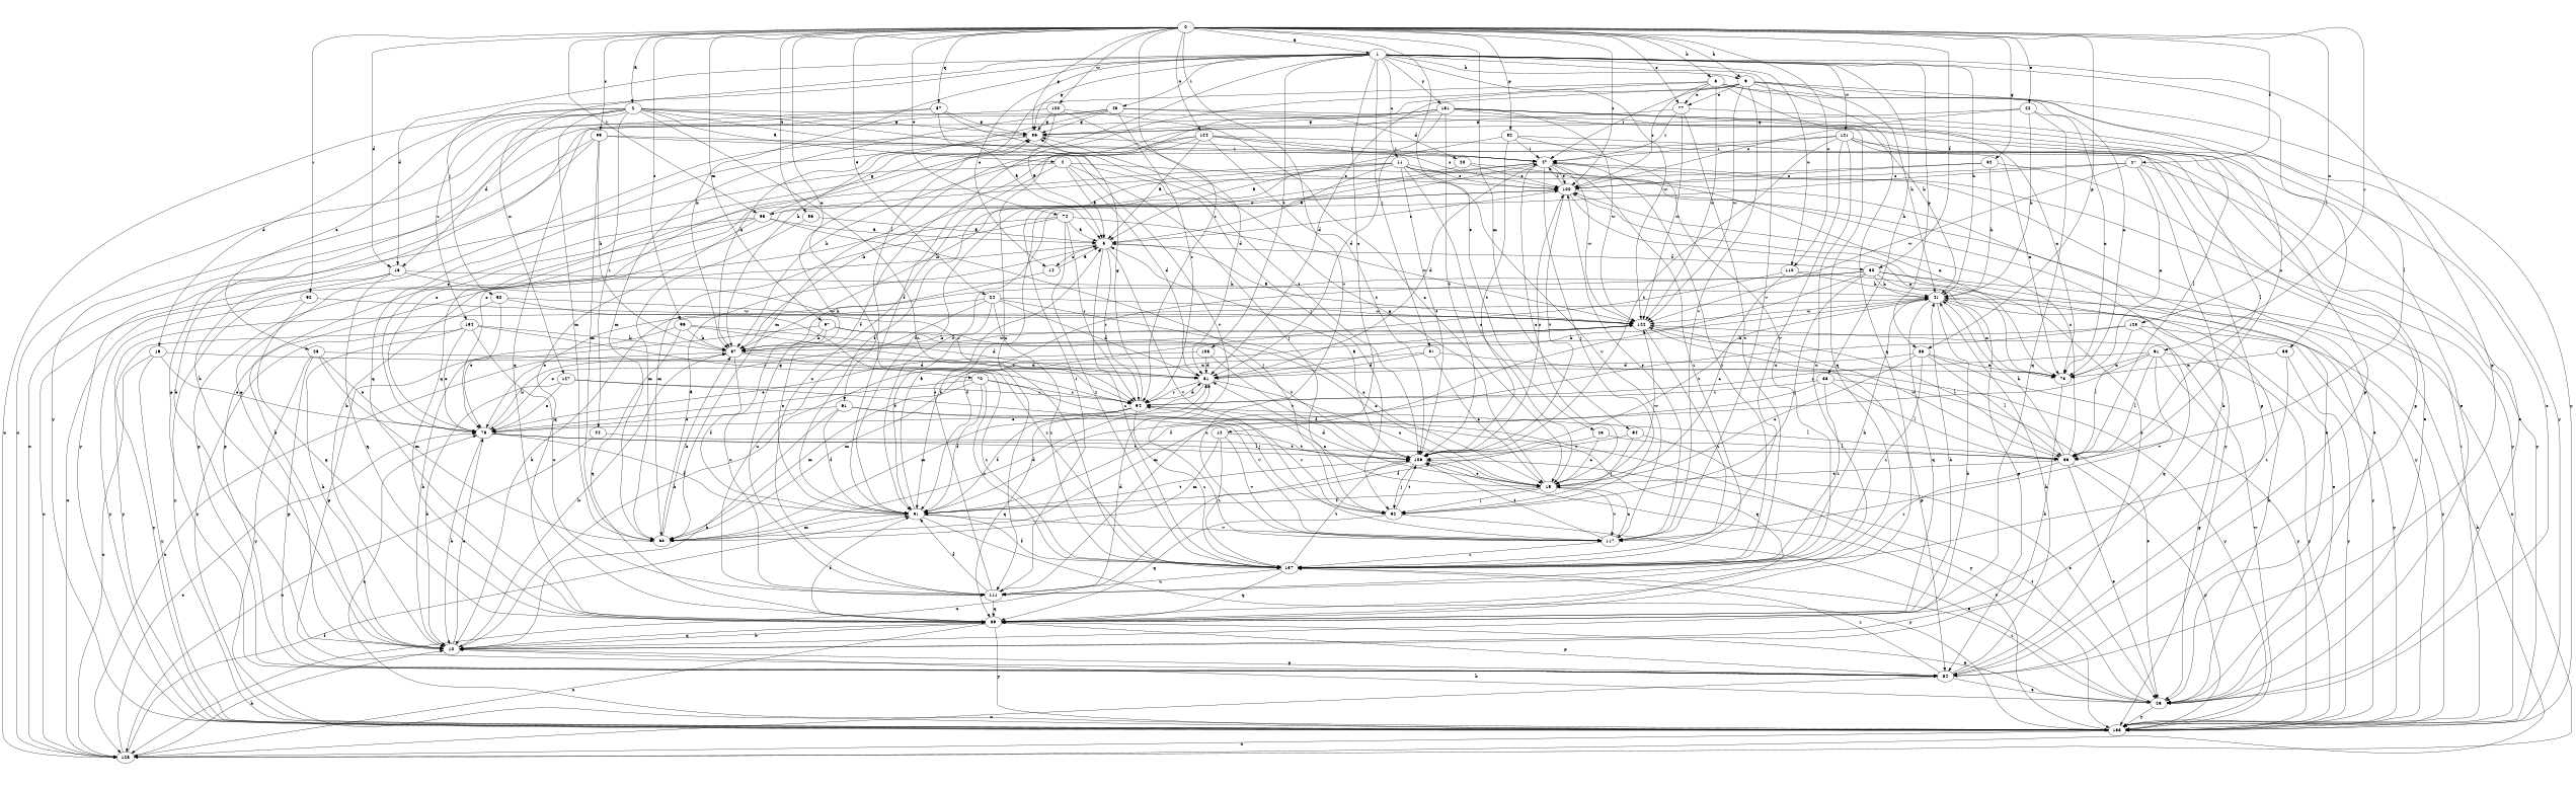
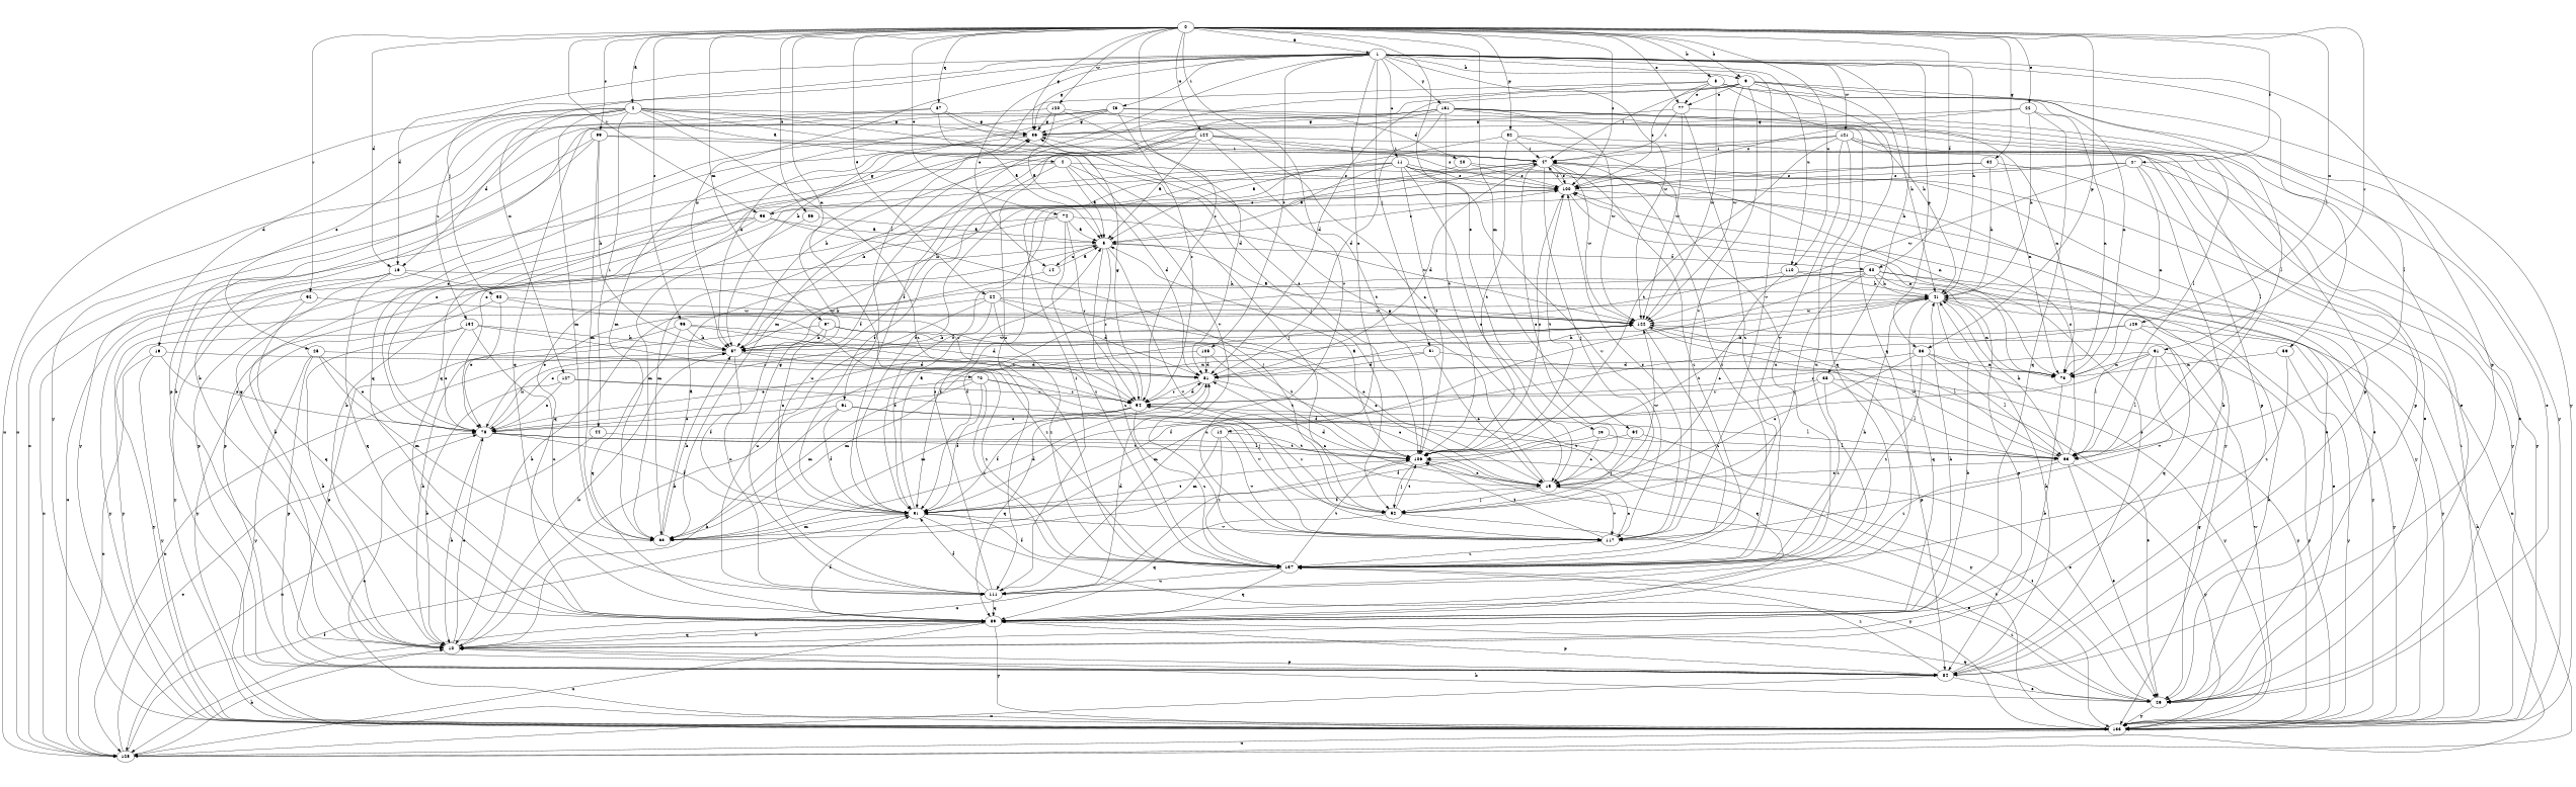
  strict digraph {
    0
    1
    2
    8
    9
    16
    22
    23
    24
    27
    30
    32
    36
    56
    64
    67
    70
    74
    77
    82
    83
    87
    91
    92
    93
    94
    96
    99
    100
    110
    117
    120
    124
    125
    11
    12
    14
    38
    41
    43
    50
    51
    57
    59
    61
    84
    105
    121
    122
    127
    131
    4
    19
    20
    25
    44
    52
    68
    128
    134
    137
    31
    63
    73
    n65 [label=81]
    111
    133
    47
    89
    15
    10
    78
    5
    26
    106
    0 -> 1 [label=a]
    0 -> 2 [label=a]
    0 -> 8 [label=b]
    0 -> 9 [label=b]
    0 -> 16 [label=d]
    0 -> 22 [label=e]
    0 -> 23 [label=e]
    0 -> 24 [label=e]
    0 -> 27 [label=f]
    0 -> 30 [label=f]
    0 -> 32 [label=g]
    0 -> 36 [label=g]
    0 -> 56 [label=k]
    0 -> 64 [label=m]
    0 -> 67 [label=m]
    0 -> 70 [label=n]
    0 -> 74 [label=o]
    0 -> 77 [label=o]
    0 -> 82 [label=p]
    0 -> 83 [label=p]
    0 -> 87 [label=q]
    0 -> 91 [label=r]
    0 -> 92 [label=r]
    0 -> 93 [label=r]
    0 -> 94 [label=r]
    0 -> 96 [label=s]
    0 -> 99 [label=s]
    0 -> 100 [label=s]
    0 -> 110 [label=u]
    0 -> 117 [label=v]
    0 -> 120 [label=w]
    0 -> 124 [label=x]
    0 -> 125 [label=x]
    1 -> 9 [label=b]
    1 -> 16 [label=d]
    1 -> 36 [label=g]
    1 -> 83 [label=p]
    1 -> 110 [label=u]
    1 -> 117 [label=v]
    1 -> 11 [label=c]
    1 -> 12 [label=c]
    1 -> 14 [label=c]
    1 -> 38 [label=h]
    1 -> 41 [label=h]
    1 -> 43 [label=i]
    1 -> 50 [label=j]
    1 -> 51 [label=j]
    1 -> 57 [label=k]
    1 -> 59 [label=l]
    1 -> 61 [label=l]
    1 -> 84 [label=p]
    1 -> 105 [label=t]
    1 -> 121 [label=w]
    1 -> 122 [label=w]
    1 -> 127 [label=x]
    1 -> 131 [label=y]
    2 -> 16 [label=d]
    2 -> 36 [label=g]
    2 -> 117 [label=v]
    2 -> 4 [label=a]
    2 -> 19 [label=d]
    2 -> 20 [label=d]
    2 -> 25 [label=e]
    2 -> 44 [label=i]
    2 -> 52 [label=j]
    2 -> 68 [label=m]
    2 -> 128 [label=x]
    2 -> 134 [label=z]
    2 -> 137 [label=z]
    8 -> 77 [label=o]
    8 -> 100 [label=s]
    8 -> 41 [label=h]
    8 -> 57 [label=k]
    8 -> 122 [label=w]
    8 -> 31 [label=f]
    8 -> 63 [label=l]
    8 -> 73 [label=n]
    9 -> 77 [label=o]
    9 -> 117 [label=v]
    9 -> 41 [label=h]
    9 -> 122 [label=w]
-   9 -> 63 [label=s]
+   9 -> 63 [label=l]
    9 -> n65 [label=d]
    9 -> 111 [label=u]
    9 -> 133 [label=y]
    9 -> 47 [label=i]
    9 -> 89 [label=q]
    16 -> 94 [label=r]
    16 -> 41 [label=h]
    16 -> 128 [label=x]
    16 -> 133 [label=y]
    16 -> 89 [label=q]
    22 -> 36 [label=g]
    22 -> 100 [label=s]
    22 -> 41 [label=h]
    22 -> 73 [label=n]
    22 -> 89 [label=q]
    23 -> 31 [label=f]
    23 -> 63 [label=l]
    23 -> 15 [label=c]
    24 -> 122 [label=w]
    24 -> 137 [label=z]
    24 -> 31 [label=f]
    24 -> n65 [label=d]
    24 -> 111 [label=u]
    24 -> 133 [label=y]
    24 -> 15 [label=c]
    27 -> 100 [label=s]
    27 -> 122 [label=w]
    27 -> 31 [label=f]
    27 -> 73 [label=n]
    27 -> 133 [label=y]
    27 -> 10 [label=b]
    30 -> 41 [label=h]
    30 -> 84 [label=p]
    30 -> 52 [label=j]
    30 -> 128 [label=x]
    30 -> 31 [label=f]
    30 -> 111 [label=u]
    30 -> 133 [label=y]
    30 -> 10 [label=b]
    32 -> 100 [label=s]
    32 -> 41 [label=h]
    32 -> 133 [label=y]
    32 -> 78 [label=o]
    36 -> 47 [label=i]
    36 -> 89 [label=q]
    56 -> 68 [label=m]
    56 -> 5 [label=a]
    64 -> 52 [label=j]
    64 -> 26 [label=e]
    64 -> 106 [label=t]
    67 -> 57 [label=k]
    67 -> 111 [label=u]
    67 -> 15 [label=c]
    67 -> 10 [label=b]
    67 -> 106 [label=t]
    70 -> 94 [label=r]
    70 -> 52 [label=j]
    70 -> 68 [label=m]
    70 -> 137 [label=z]
    70 -> 31 [label=f]
    70 -> 78 [label=o]
    74 -> 94 [label=r]
    74 -> 84 [label=p]
    74 -> 122 [label=w]
    74 -> 68 [label=m]
    74 -> 137 [label=z]
    74 -> 5 [label=a]
    77 -> 36 [label=g]
    77 -> 122 [label=w]
    77 -> 137 [label=z]
    77 -> 133 [label=y]
    77 -> 47 [label=i]
    82 -> 84 [label=p]
    82 -> 111 [label=u]
    82 -> 47 [label=i]
    82 -> 5 [label=a]
    82 -> 106 [label=t]
    83 -> 137 [label=z]
    83 -> 63 [label=l]
    83 -> 73 [label=n]
    83 -> n65 [label=d]
    83 -> 133 [label=y]
    83 -> 15 [label=c]
    87 -> 36 [label=g]
    87 -> 128 [label=x]
    87 -> 133 [label=y]
    87 -> 5 [label=a]
    87 -> 106 [label=t]
    91 -> 94 [label=r]
    91 -> 117 [label=v]
    91 -> 31 [label=f]
    91 -> 63 [label=l]
    91 -> 73 [label=n]
    91 -> 133 [label=y]
    91 -> 26 [label=g]
    92 -> 122 [label=w]
    92 -> 133 [label=y]
    92 -> 89 [label=q]
    93 -> 36 [label=g]
    93 -> 84 [label=p]
    93 -> 52 [label=j]
    93 -> 89 [label=q]
    93 -> 10 [label=b]
    93 -> 5 [label=a]
    94 -> 36 [label=g]
    94 -> 137 [label=z]
    94 -> 31 [label=f]
    94 -> 63 [label=l]
    94 -> n65 [label=d]
    94 -> 89 [label=q]
    94 -> 15 [label=c]
    94 -> 78 [label=o]
    96 -> 94 [label=r]
    96 -> 57 [label=k]
    96 -> 84 [label=p]
    96 -> n65 [label=d]
    96 -> 89 [label=q]
    99 -> 57 [label=k]
    99 -> 68 [label=m]
    99 -> 128 [label=x]
    99 -> 47 [label=i]
    99 -> 10 [label=b]
    99 -> 26 [label=e]
    100 -> 93 [label=s]
    100 -> 73 [label=n]
    100 -> 133 [label=y]
    100 -> 47 [label=i]
    100 -> 106 [label=t]
    110 -> 41 [label=h]
    110 -> 31 [label=f]
    110 -> 15 [label=c]
    110 -> 26 [label=e]
    117 -> 100 [label=s]
    117 -> 137 [label=z]
    117 -> 15 [label=c]
    117 -> 106 [label=t]
    120 -> 36 [label=g]
    120 -> 84 [label=p]
    120 -> n65 [label=d]
    120 -> 15 [label=c]
    120 -> 5 [label=a]
    124 -> 100 [label=s]
    124 -> 31 [label=f]
    124 -> 73 [label=n]
    124 -> 47 [label=i]
    124 -> 89 [label=q]
    124 -> 78 [label=o]
    124 -> 5 [label=a]
    124 -> 106 [label=t]
    125 -> 57 [label=k]
    125 -> 31 [label=f]
    125 -> 63 [label=l]
    125 -> 133 [label=y]
    125 -> 89 [label=q]
    11 -> 100 [label=s]
    11 -> 117 [label=v]
    11 -> 57 [label=k]
    11 -> 133 [label=y]
    11 -> 15 [label=c]
    11 -> 10 [label=b]
    11 -> 78 [label=o]
    11 -> 5 [label=a]
    11 -> 26 [label=e]
    11 -> 106 [label=t]
    12 -> 117 [label=v]
    12 -> 68 [label=m]
    12 -> 137 [label=z]
    12 -> 106 [label=t]
    14 -> 57 [label=k]
    14 -> 5 [label=a]
    38 -> 94 [label=r]
    38 -> 68 [label=m]
    38 -> 137 [label=z]
    38 -> 63 [label=l]
    38 -> 26 [label=e]
    41 -> 122 [label=w]
    41 -> 73 [label=n]
    41 -> 133 [label=y]
    41 -> 89 [label=q]
    41 -> 10 [label=b]
    41 -> 78 [label=o]
    41 -> 106 [label=t]
    43 -> 36 [label=g]
    43 -> 94 [label=r]
    43 -> 57 [label=k]
    43 -> 68 [label=m]
    43 -> 63 [label=l]
    43 -> 89 [label=q]
    43 -> 26 [label=e]
    50 -> 122 [label=w]
    50 -> 137 [label=z]
    50 -> 133 [label=y]
    50 -> 78 [label=o]
    51 -> 68 [label=m]
    51 -> n65 [label=d]
    51 -> 133 [label=y]
    51 -> 15 [label=c]
    57 -> 122 [label=w]
    57 -> 128 [label=x]
    57 -> 137 [label=z]
    57 -> 31 [label=f]
    57 -> n65 [label=d]
    59 -> 137 [label=z]
    59 -> 73 [label=n]
    59 -> 133 [label=y]
    61 -> 31 [label=f]
    61 -> 133 [label=y]
    61 -> 89 [label=q]
    61 -> 10 [label=b]
    61 -> 78 [label=o]
    84 -> 100 [label=s]
    84 -> 41 [label=h]
    84 -> 128 [label=x]
    84 -> 137 [label=z]
    84 -> 26 [label=e]
    105 -> n65 [label=d]
    105 -> 78 [label=o]
    105 -> 106 [label=t]
    121 -> 117 [label=v]
    121 -> 57 [label=k]
    121 -> 84 [label=p]
    121 -> 63 [label=l]
    121 -> 111 [label=u]
    121 -> 47 [label=i]
    121 -> 26 [label=e]
    121 -> 106 [label=t]
    122 -> 57 [label=k]
    122 -> 84 [label=p]
    122 -> 137 [label=z]
    122 -> 63 [label=l]
    122 -> 10 [label=b]
    122 -> 78 [label=o]
    122 -> 5 [label=a]
    127 -> 94 [label=r]
    127 -> 117 [label=v]
    127 -> 10 [label=b]
    127 -> 78 [label=o]
    131 -> 36 [label=g]
    131 -> 84 [label=p]
    131 -> 122 [label=w]
    131 -> 68 [label=m]
    131 -> 73 [label=n]
    131 -> n65 [label=d]
    131 -> 89 [label=q]
    131 -> 10 [label=b]
    131 -> 26 [label=e]
    131 -> 106 [label=t]
    4 -> 100 [label=s]
    4 -> 52 [label=j]
    4 -> n65 [label=d]
    4 -> 111 [label=u]
    4 -> 133 [label=y]
    4 -> 5 [label=a]
    19 -> 128 [label=x]
    19 -> 73 [label=n]
    19 -> 133 [label=y]
    19 -> 78 [label=o]
    20 -> 100 [label=s]
    20 -> 31 [label=f]
    20 -> 73 [label=n]
    25 -> 84 [label=p]
    25 -> 68 [label=m]
    25 -> n65 [label=d]
    25 -> 133 [label=y]
    25 -> 78 [label=o]
    44 -> 128 [label=x]
    44 -> 106 [label=t]
    52 -> 94 [label=r]
    52 -> 89 [label=q]
    52 -> 26 [label=e]
    52 -> 106 [label=t]
    68 -> 57 [label=k]
    68 -> n65 [label=d]
    68 -> 5 [label=a]
    128 -> 41 [label=h]
    128 -> 31 [label=f]
    128 -> 10 [label=b]
    128 -> 78 [label=o]
    134 -> 94 [label=r]
    134 -> 57 [label=k]
    134 -> 111 [label=u]
    134 -> 133 [label=y]
    134 -> 10 [label=b]
    134 -> 78 [label=o]
    137 -> 41 [label=h]
    137 -> 31 [label=f]
    137 -> 111 [label=u]
    137 -> 47 [label=i]
    137 -> 89 [label=q]
    137 -> 106 [label=t]
    31 -> 117 [label=v]
    31 -> 68 [label=m]
    31 -> 133 [label=y]
    31 -> 5 [label=a]
    31 -> 106 [label=t]
    63 -> 100 [label=s]
    63 -> 41 [label=h]
    63 -> 122 [label=w]
    63 -> 137 [label=z]
    63 -> 133 [label=y]
    63 -> 15 [label=c]
    63 -> 26 [label=e]
    73 -> 10 [label=b]
    n65 -> 94 [label=r]
    n65 -> 41 [label=h]
    n65 -> 68 [label=m]
    n65 -> 15 [label=c]
    111 -> 36 [label=g]
    111 -> 100 [label=s]
    111 -> 31 [label=f]
    111 -> n65 [label=d]
    111 -> 47 [label=i]
    111 -> 89 [label=q]
    133 -> 122 [label=w]
    133 -> 128 [label=x]
    133 -> 47 [label=i]
    133 -> 78 [label=o]
    133 -> 106 [label=t]
    47 -> 100 [label=s]
    47 -> 57 [label=k]
    47 -> 122 [label=w]
    47 -> 52 [label=j]
    47 -> 137 [label=z]
    47 -> 31 [label=f]
    47 -> n65 [label=d]
    47 -> 15 [label=c]
    47 -> 26 [label=e]
    89 -> 41 [label=h]
    89 -> 84 [label=p]
    89 -> 128 [label=x]
    89 -> 31 [label=f]
    89 -> 133 [label=y]
    89 -> 10 [label=b]
    15 -> 36 [label=g]
    15 -> 117 [label=v]
    15 -> 122 [label=w]
    15 -> 52 [label=j]
    15 -> 31 [label=f]
    15 -> n65 [label=d]
    10 -> 36 [label=g]
    10 -> 57 [label=k]
    10 -> 84 [label=p]
    10 -> 89 [label=q]
    10 -> 78 [label=o]
    78 -> 57 [label=k]
    78 -> 31 [label=f]
    78 -> 63 [label=l]
    78 -> 10 [label=b]
    78 -> 106 [label=t]
    5 -> 30 [label=f]
    5 -> 94 [label=r]
    5 -> 100 [label=s]
    5 -> 117 [label=v]
    5 -> 14 [label=c]
    5 -> 128 [label=x]
    5 -> 137 [label=z]
    26 -> 41 [label=h]
    26 -> 137 [label=z]
    26 -> 133 [label=y]
    26 -> 89 [label=q]
    26 -> 10 [label=b]
    26 -> 106 [label=t]
    106 -> 100 [label=s]
    106 -> 52 [label=j]
    106 -> 128 [label=x]
    106 -> 15 [label=c]
    106 -> 5 [label=a]
  }
